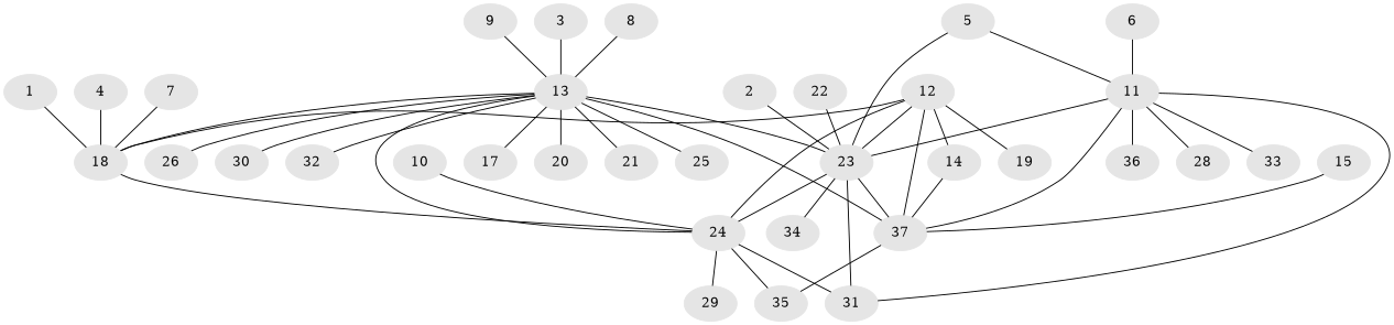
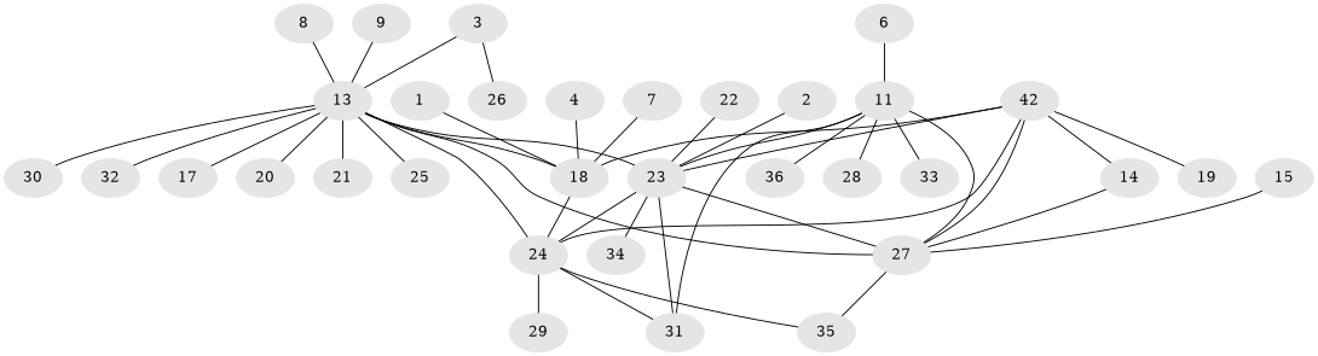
  graph {
    node [color=gray90 style=filled]
    edge [weight=1.0]
    1
    18
    24
    2
    23
-   27 [label=37]
+   27
    31
    34
    3
    13
    17
    20
    21
    25
    26
    30
    32
    4
-   5
    11
    n21 [label=36]
    28
    33
    6
    7
    8
    9
-   10
    29
    35
-   12
+   12 [label=42]
    14
    19
    15
    22
    1 -- 18
    18 -- 24
    24 -- 31
    24 -- 29
    24 -- 35
    2 -- 23
    23 -- 24
    23 -- 27
    23 -- 31
    23 -- 34
    27 -- 35
    3 -- 13
    13 -- 18
    13 -- 24
    13 -- 23 [weight=2.0]
    13 -- 27 [weight=2.0]
    13 -- 17
    13 -- 20
    13 -- 21
    13 -- 25
-   13 -- 26
+   3 -- 26
    13 -- 30
    13 -- 32
    4 -- 18
-   5 -- 23
-   5 -- 11
    11 -- 23
    11 -- 27
    11 -- 31
    11 -- n21
    11 -- 28
    11 -- 33
    6 -- 11
    7 -- 18
    8 -- 13
    9 -- 13
-   10 -- 24
    12 -- 18
    12 -- 24
    12 -- 23
    12 -- 27
    12 -- 14
    12 -- 19
    14 -- 27
    15 -- 27
    22 -- 23
  }
